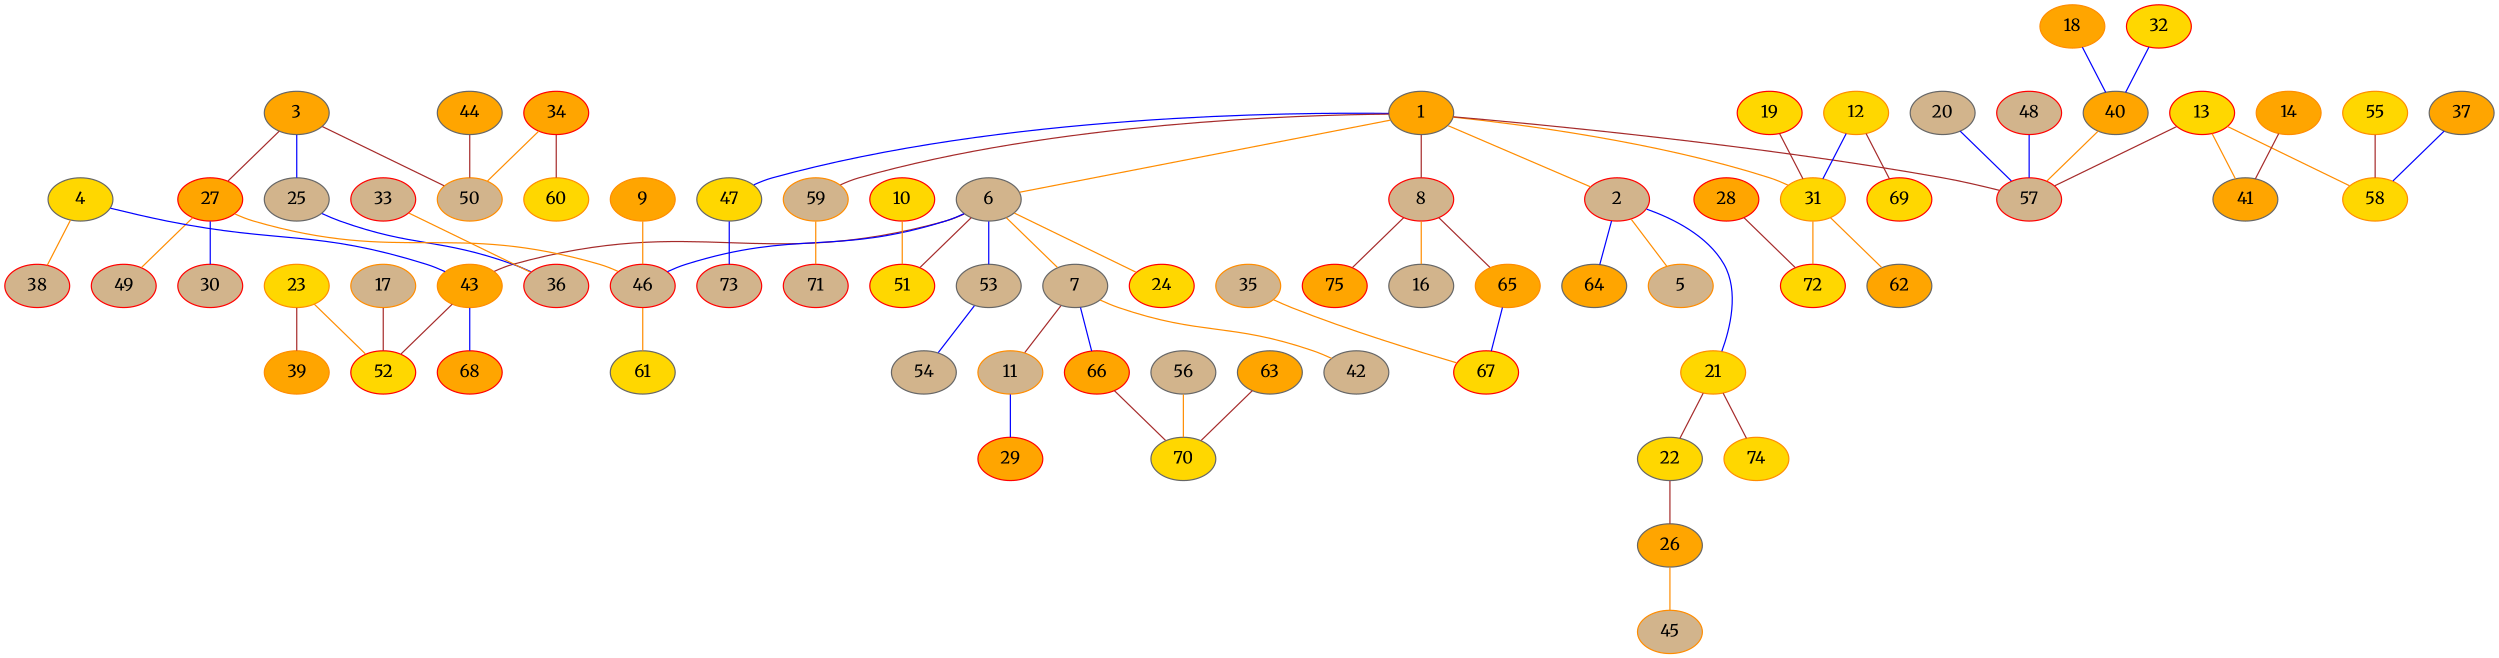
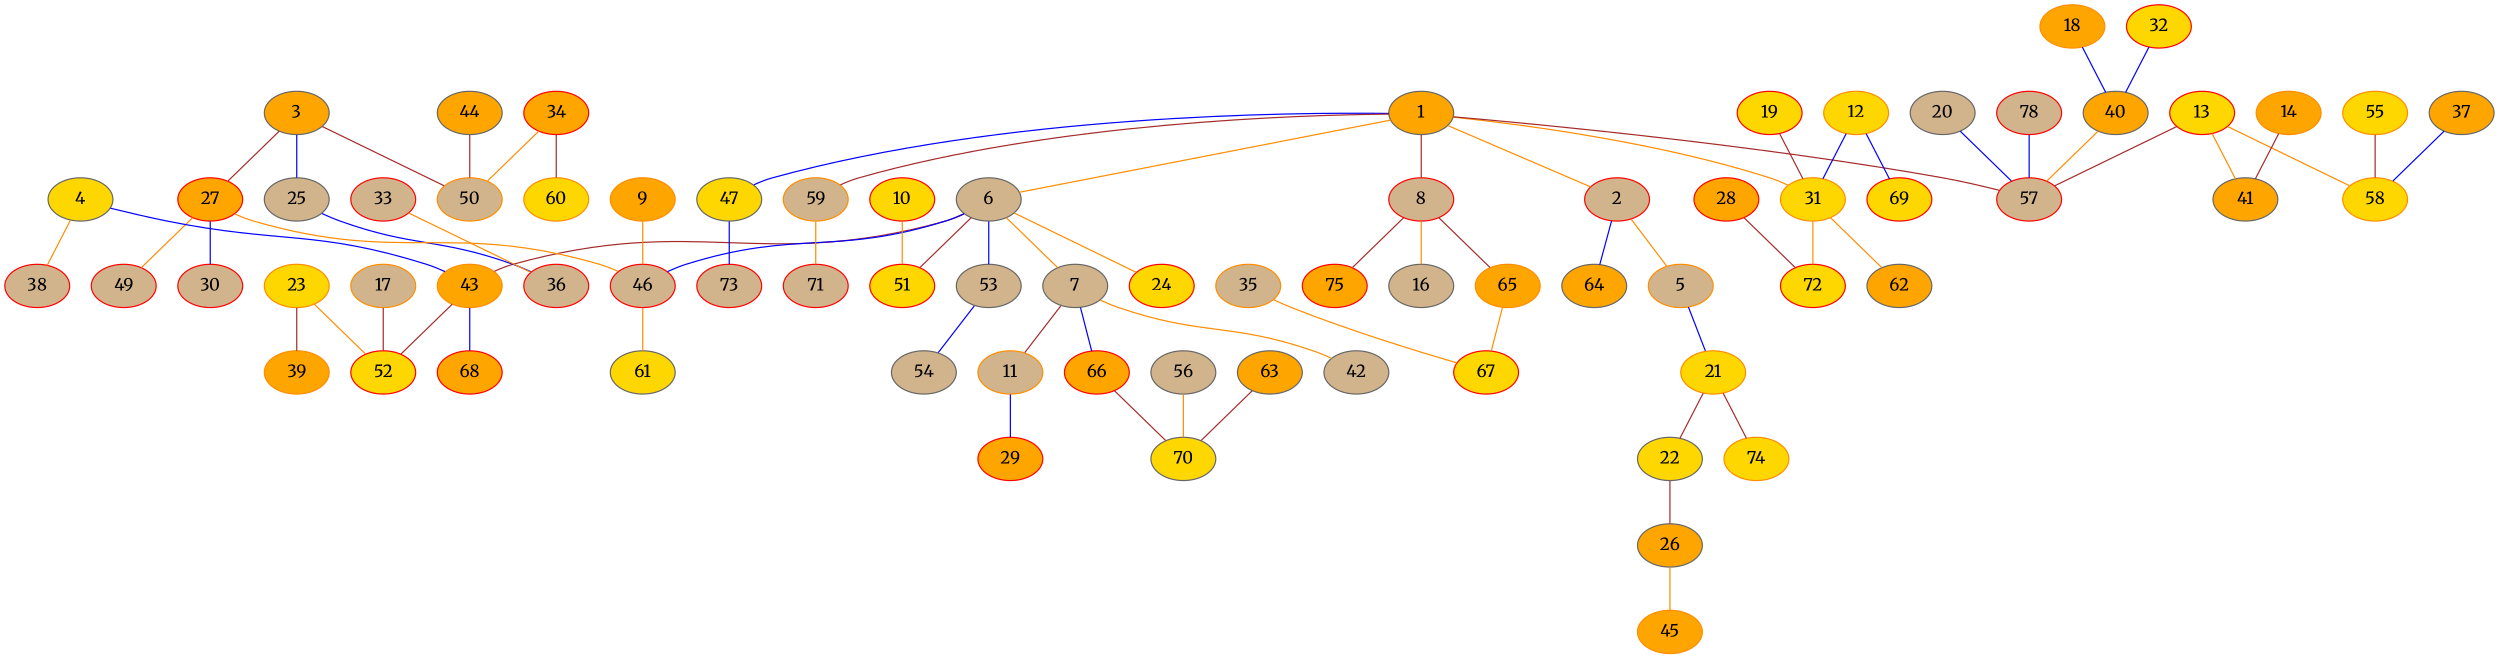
  graph {
    fontname=Merriweather
    node [color=red fillcolor=tan fontname=Merriweather style=filled]
    edge [color=darkorange fontname=Merriweather weight=1.0]
    1 [color=gray40 fillcolor=orange]
    2
    6 [color=gray40]
    8
    31 [color=darkorange fillcolor=gold]
    47 [color=gray40 fillcolor=gold]
    57
    59 [color=darkorange]
    5 [color=darkorange]
    21 [color=darkorange fillcolor=gold]
    64 [color=gray40 fillcolor=orange]
    43 [color=darkorange fillcolor=orange]
    7 [color=gray40]
    24 [fillcolor=gold]
    46
    51 [fillcolor=gold]
    53 [color=gray40]
    n18 [fillcolor=orange label=75]
    16 [color=gray40]
    65 [color=darkorange fillcolor=orange]
    72 [fillcolor=gold]
    62 [color=gray40 fillcolor=orange]
    73
    71
    22 [color=gray40 fillcolor=gold]
    74 [color=darkorange fillcolor=gold]
    3 [color=gray40 fillcolor=orange]
    25 [color=gray40]
    27 [fillcolor=orange]
    50 [color=darkorange]
    36
    30
    49
    4 [color=gray40 fillcolor=gold]
    38
    52 [fillcolor=gold]
    68 [fillcolor=orange]
    11 [color=darkorange]
    42 [color=gray40]
    66 [fillcolor=orange]
    61 [color=gray40 fillcolor=gold]
    54 [color=gray40]
    29 [fillcolor=orange]
    70 [color=gray40 fillcolor=gold]
    67 [fillcolor=gold]
    9 [color=darkorange fillcolor=orange]
    10 [fillcolor=gold]
    12 [color=darkorange fillcolor=gold]
    69 [fillcolor=gold]
    13 [fillcolor=gold]
    41 [color=gray40 fillcolor=orange]
    58 [color=darkorange fillcolor=gold]
    14 [color=darkorange fillcolor=orange]
    17 [color=darkorange]
    18 [color=darkorange fillcolor=orange]
    40 [color=gray40 fillcolor=orange]
    19 [fillcolor=gold]
    20 [color=gray40]
    26 [color=gray40 fillcolor=orange]
-   45 [color=darkorange]
+   45 [color=darkorange fillcolor=orange]
    23 [color=darkorange fillcolor=gold]
    39 [color=darkorange fillcolor=orange]
    28 [fillcolor=orange]
    32 [fillcolor=gold]
    33
    34 [fillcolor=orange]
    60 [color=darkorange fillcolor=gold]
    35 [color=darkorange]
    37 [color=gray40 fillcolor=orange]
    44 [color=gray40 fillcolor=orange]
-   48
+   48 [label=78]
    55 [color=darkorange fillcolor=gold]
    56 [color=gray40]
    63 [color=gray40 fillcolor=orange]
    1 -- 2
    1 -- 6
    1 -- 8 [color=brown]
    1 -- 31
    1 -- 47 [color=blue]
    1 -- 57 [color=brown]
    1 -- 59 [color=brown]
    2 -- 5
-   2 -- 21 [color=blue]
+   5 -- 21 [color=blue]
    2 -- 64 [color=blue]
    6 -- 43 [color=brown]
    6 -- 7
    6 -- 24
    6 -- 46 [color=blue]
    6 -- 51 [color=brown]
    6 -- 53 [color=blue]
    8 -- n18 [color=brown]
    8 -- 16
    8 -- 65 [color=brown]
    31 -- 72
    31 -- 62
    47 -- 73 [color=blue]
    59 -- 71
    21 -- 22 [color=brown]
    21 -- 74 [color=brown]
    43 -- 52 [color=brown]
    43 -- 68 [color=blue]
    7 -- 11 [color=brown]
    7 -- 42
    7 -- 66 [color=blue]
    46 -- 61
    53 -- 54 [color=blue]
-   65 -- 67 [color=blue]
+   65 -- 67
    22 -- 26 [color=brown]
    3 -- 25 [color=blue]
    3 -- 27 [color=brown]
    3 -- 50 [color=brown]
    25 -- 36 [color=blue]
    27 -- 46
    27 -- 30 [color=blue]
    27 -- 49
    4 -- 43 [color=blue]
    4 -- 38
    11 -- 29 [color=blue]
    66 -- 70 [color=brown]
    9 -- 46
    10 -- 51
    12 -- 31 [color=blue]
-   12 -- 69 [color=brown]
+   12 -- 69 [color=blue]
    13 -- 57 [color=brown]
    13 -- 41
    13 -- 58
    14 -- 41 [color=brown]
    17 -- 52 [color=brown]
    18 -- 40 [color=blue]
    40 -- 57
    19 -- 31 [color=brown]
    20 -- 57 [color=blue]
    26 -- 45
    23 -- 52
    23 -- 39 [color=brown]
    28 -- 72 [color=brown]
    32 -- 40 [color=blue]
    33 -- 36
    34 -- 50
    34 -- 60 [color=brown]
    35 -- 67
    37 -- 58 [color=blue]
    44 -- 50 [color=brown]
    48 -- 57 [color=blue]
    55 -- 58 [color=brown]
    56 -- 70
    63 -- 70 [color=brown]
  }
